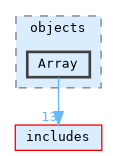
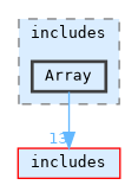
  digraph {
    compound=true
    fontname="DejaVu Sans Mono"
    node [fillcolor="#daedff" fontname="DejaVu Sans Mono" fontsize=10 shape=box]
    n1 [color=grey25 height=0.2 label=Array style="filled,bold" width=0.4]
    n2 [color=red height=0.2 label=includes style=filled width=0.4]
    subgraph cluster_1 {
      bgcolor="#daedff"
      fontsize=10
-     label=objects
+     label=includes
      pencolor=grey50
      style="filled,dashed"
      n1
    }
    n1 -> n2 [color=steelblue1 fontcolor=steelblue1 fontname="DejaVu Sans Mono" fontsize=10 headlabel=13 labeldistance=1.5 labelfontname=Helvetica labelfontsize=10]
  }
